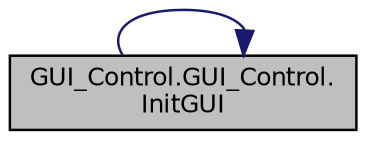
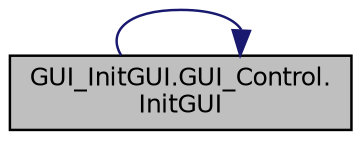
  digraph {
    rankdir=LR
-   n1 [color=black fillcolor=grey75 fontcolor=black fontname=Helvetica fontsize=10 height=0.2 label="GUI_Control.GUI_Control.\lInitGUI" shape=record style=filled width=0.4]
+   n1 [color=black fillcolor=grey75 fontcolor=black fontname=Helvetica fontsize=10 height=0.2 label="GUI_InitGUI.GUI_Control.\lInitGUI" shape=record style=filled width=0.4]
    n1 -> n1 [color=midnightblue fontname=Helvetica fontsize=10 labelfontname=Helvetica labelfontsize=10 style=solid]
  }
